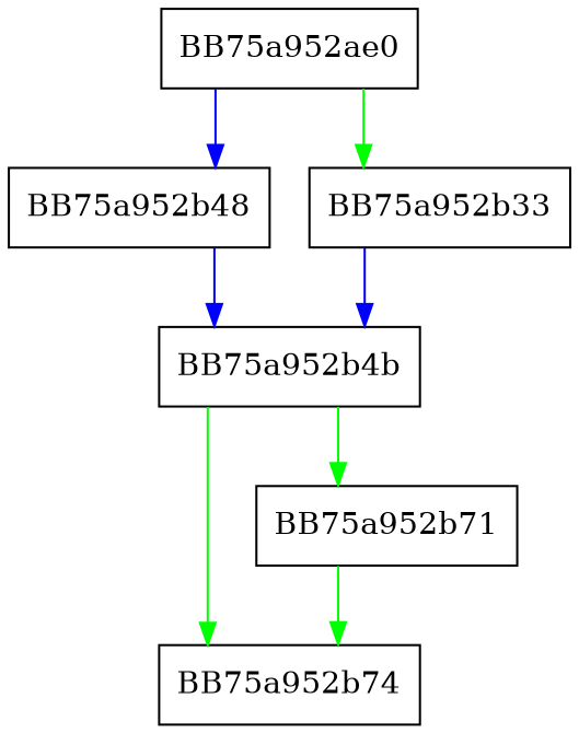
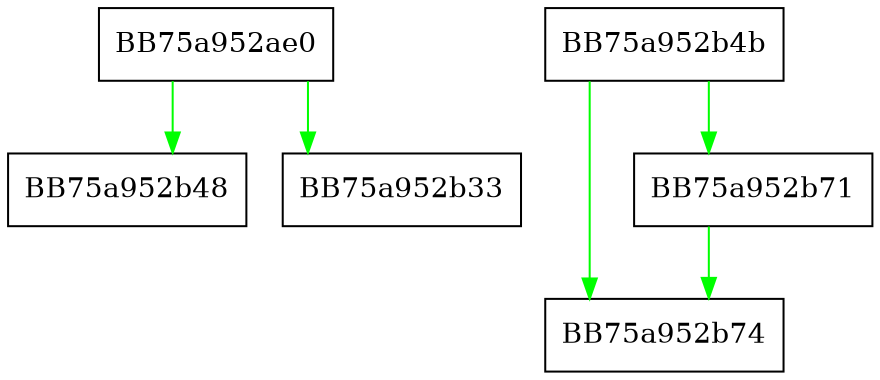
  digraph {
    splines=ortho
    node [shape=box]
    edge [color=green]
    BB75a952ae0
    BB75a952b48
    BB75a952b33
    BB75a952b4b
    BB75a952b74
    BB75a952b71
-   BB75a952ae0 -> BB75a952b48 [color=blue]
+   BB75a952ae0 -> BB75a952b48
    BB75a952ae0 -> BB75a952b33
-   BB75a952b48 -> BB75a952b4b [color=blue]
-   BB75a952b33 -> BB75a952b4b [color=blue]
    BB75a952b4b -> BB75a952b74
    BB75a952b4b -> BB75a952b71
    BB75a952b71 -> BB75a952b74
  }
